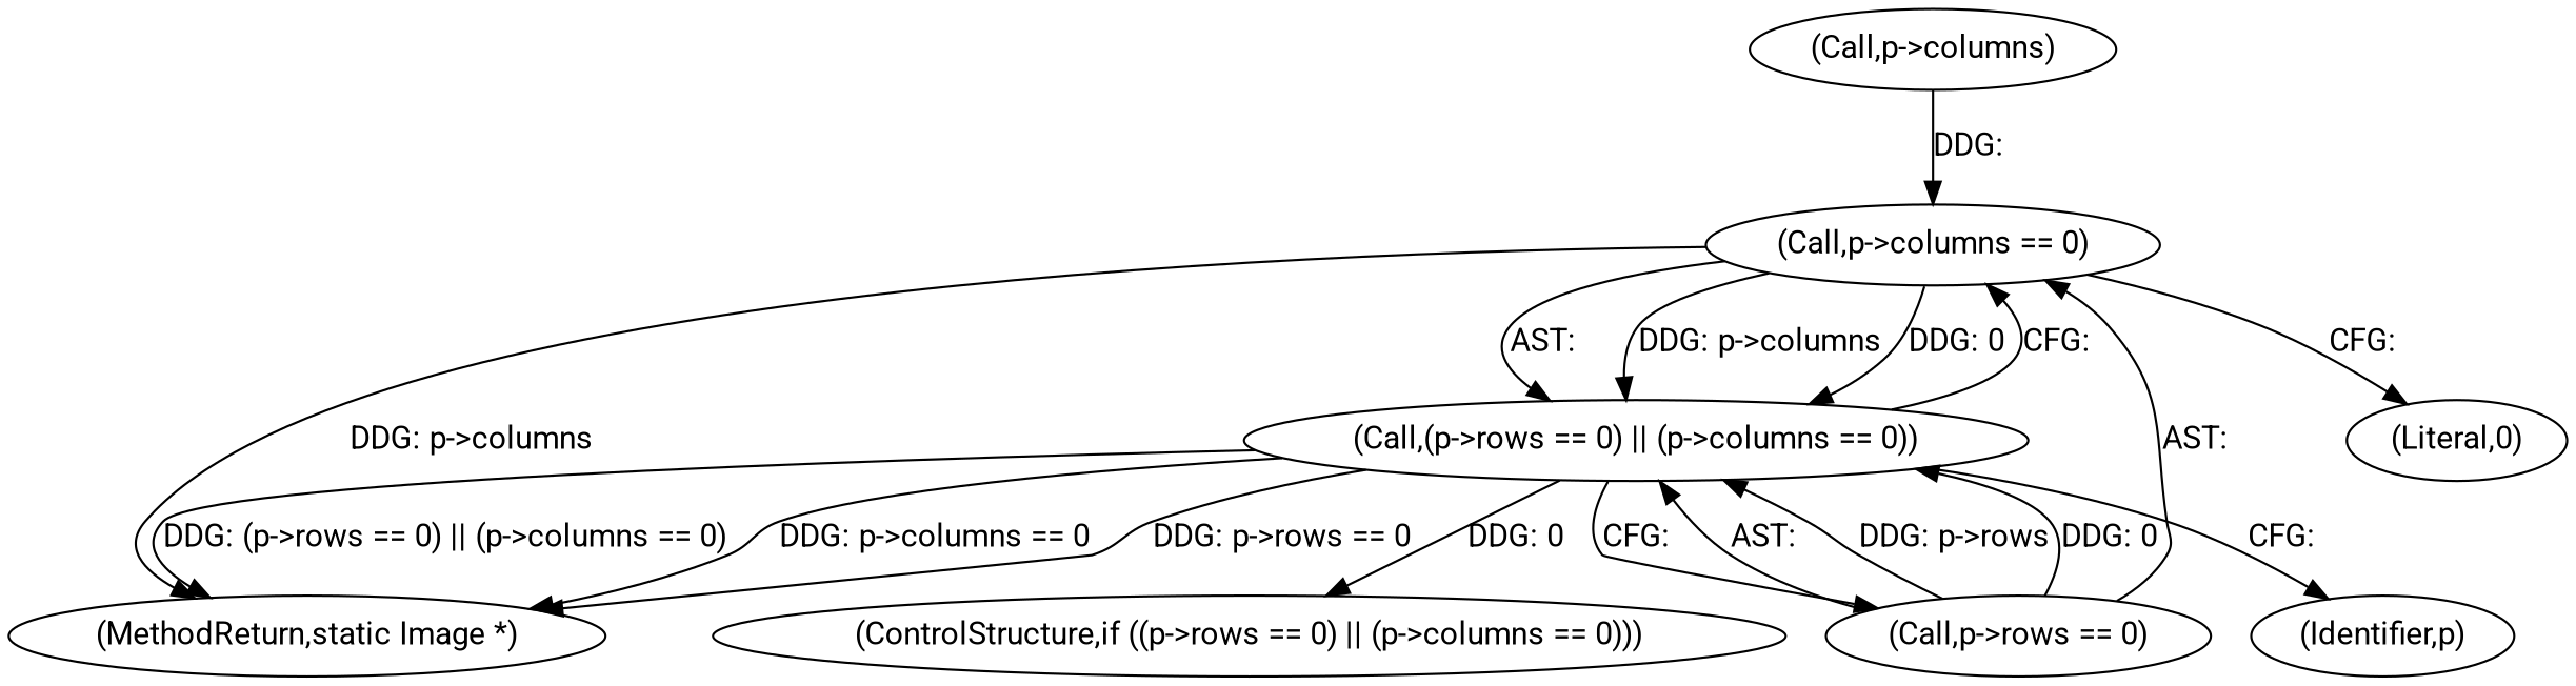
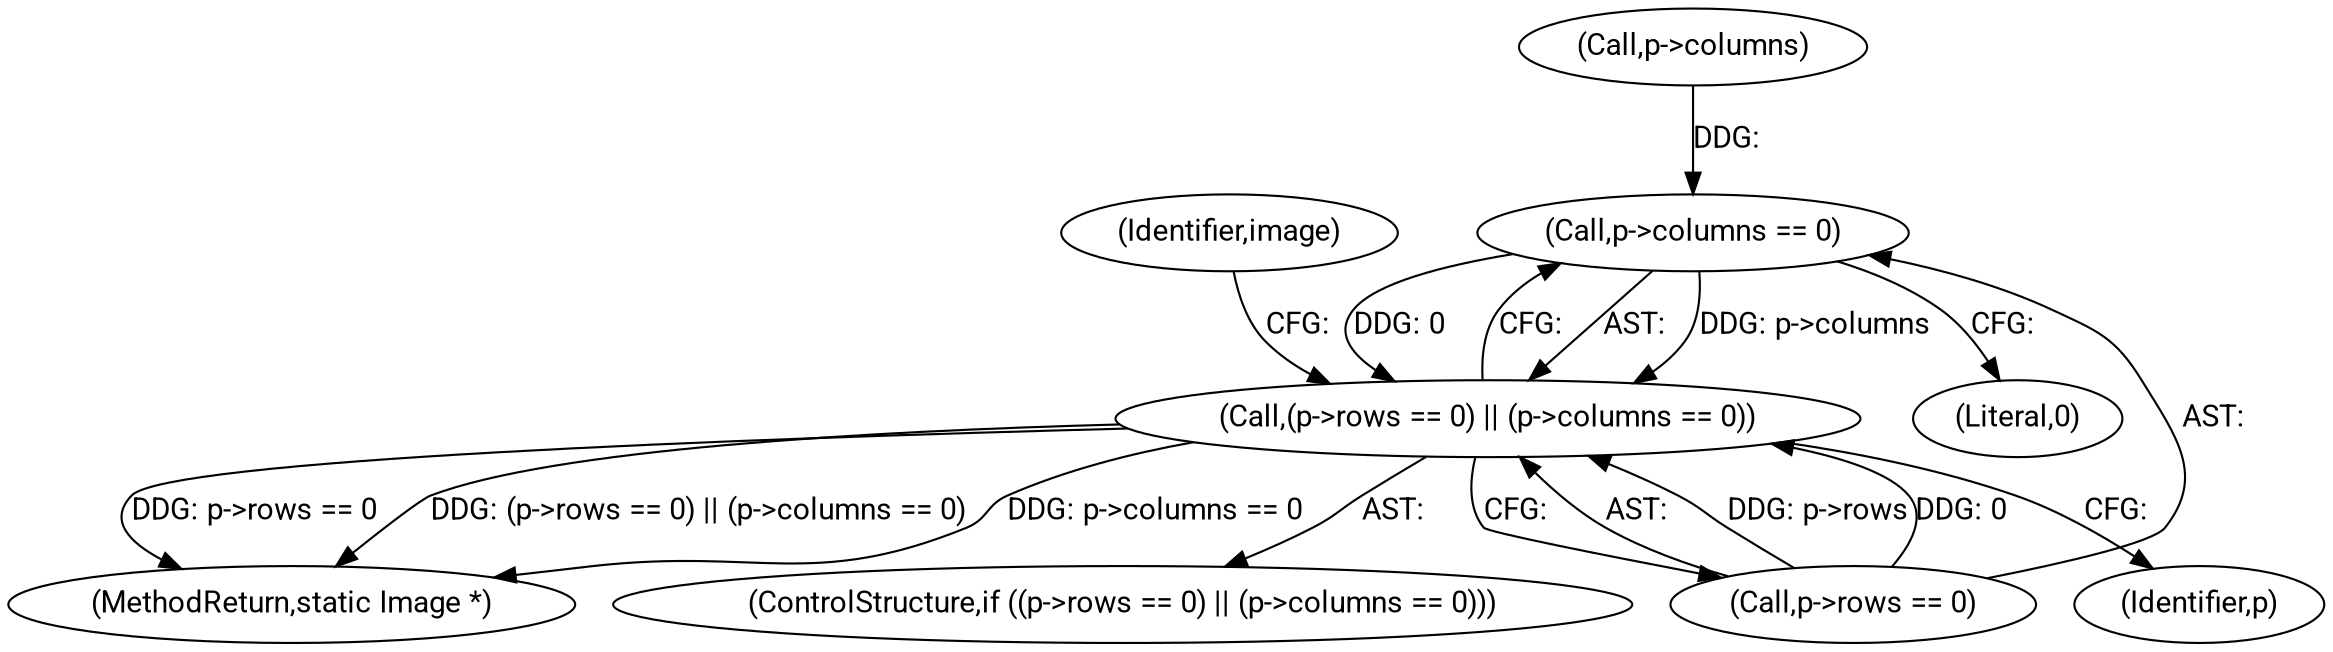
  digraph {
    fontname=Roboto
    node [fontname=Roboto]
    edge [fontname=Roboto]
    n1 [label="(Call,p->columns == 0)"]
    n2 [label="(Call,(p->rows == 0) || (p->columns == 0))"]
    n3 [label="(MethodReturn,static Image *)"]
    n4 [label="(Literal,0)"]
    n5 [label="(ControlStructure,if ((p->rows == 0) || (p->columns == 0)))"]
    n6 [label="(Call,p->rows == 0)"]
    n7 [label="(Identifier,p)"]
    n8 [label="(Call,p->columns)"]
+   n9 [label="(Identifier,image)"]
    n1 -> n2 [label="AST: "]
    n1 -> n2 [label="DDG: p->columns"]
    n1 -> n2 [label="DDG: 0"]
-   n1 -> n3 [label="DDG: p->columns"]
    n1 -> n4 [label="CFG: "]
    n2 -> n1 [label="CFG: "]
    n2 -> n3 [label="DDG: (p->rows == 0) || (p->columns == 0)"]
    n2 -> n3 [label="DDG: p->columns == 0"]
    n2 -> n3 [label="DDG: p->rows == 0"]
-   n2 -> n5 [label="DDG: 0"]
+   n2 -> n5 [label="AST: "]
    n2 -> n6 [label="CFG: "]
    n2 -> n7 [label="CFG: "]
    n6 -> n1 [label="AST: "]
    n6 -> n2 [label="AST: "]
    n6 -> n2 [label="DDG: p->rows"]
    n6 -> n2 [label="DDG: 0"]
    n8 -> n1 [label="DDG: "]
+   n9 -> n2 [label="CFG: "]
  }
